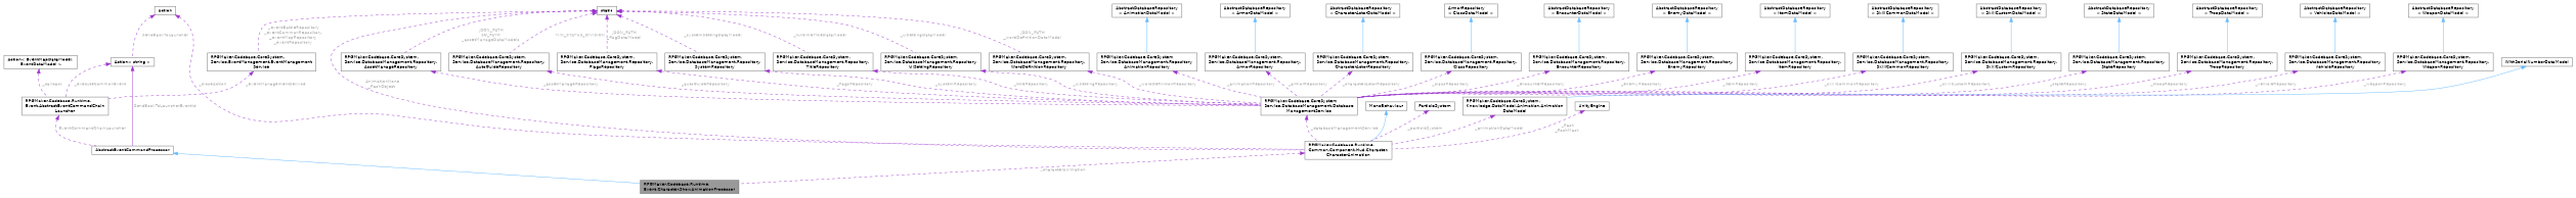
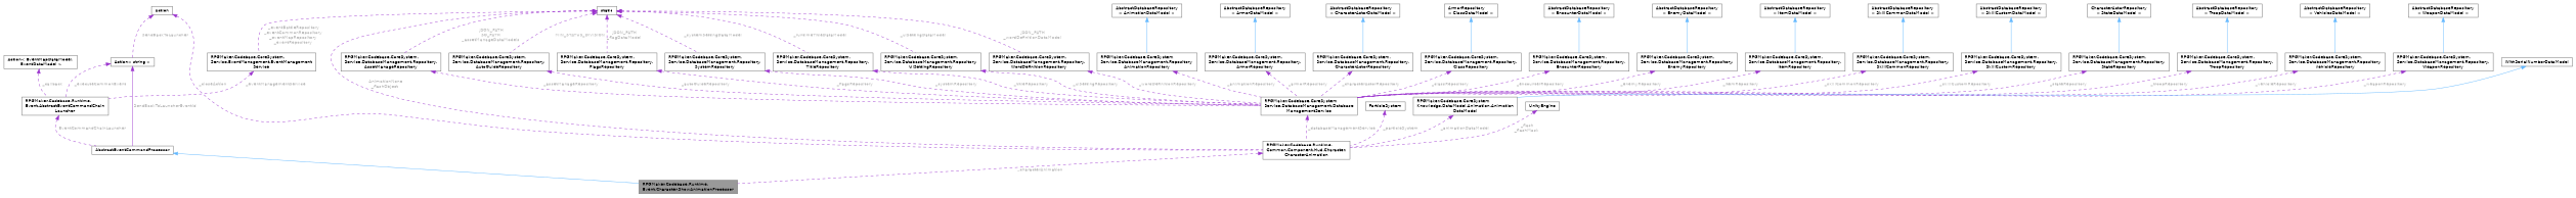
  digraph {
    rankdir=TB
    node [color=gray40 fillcolor=white fontname=Helvetica fontsize=10 shape=box style=filled]
    edge [color=darkorchid3 dir=back fontname=Helvetica fontsize=10 labelfontname=Helvetica labelfontsize=10 style=dashed fontcolor=grey]
    n1 [fillcolor=grey60 fontcolor=black height=0.2 label="RPGMaker.Codebase.Runtime.\lEvent.Character.ShowAnimationProcessor" width=0.4]
    n2 [height=0.2 label=AbstractEventCommandProcessor width=0.4]
    n3 [height=0.2 label="RPGMaker.Codebase.Runtime.\lEvent.AbstractEventCommandChain\lLauncher" width=0.4]
    n4 [height=0.2 label="Action\< EventMapDataModel,\l EventDataModel \>" width=0.4]
    n5 [height=0.2 label="Action\< string \>" width=0.4]
    n6 [height=0.2 label="RPGMaker.Codebase.CoreSystem.\lService.EventManagement.EventManagement\lService" width=0.4]
    n7 [height=0.2 label=static width=0.4]
    n8 [height=0.2 label="RPGMaker.Codebase.Runtime.\lCommon.Component.Hud.Character.\lCharacterAnimation" width=0.4]
    n9 [height=0.2 label="RPGMaker.Codebase.CoreSystem.\lService.DatabaseManagement.Repository.\lAssetManageRepository" width=0.4]
    n10 [height=0.2 label="RPGMaker.Codebase.CoreSystem.\lService.DatabaseManagement.Repository.\lAutoGuideRepository" width=0.4]
    n11 [height=0.2 label="RPGMaker.Codebase.CoreSystem.\lService.DatabaseManagement.Repository.\lFlagsRepository" width=0.4]
    n12 [height=0.2 label="RPGMaker.Codebase.CoreSystem.\lService.DatabaseManagement.Repository.\lSystemRepository" width=0.4]
    n13 [height=0.2 label="RPGMaker.Codebase.CoreSystem.\lService.DatabaseManagement.Repository.\lTitleRepository" width=0.4]
    n14 [height=0.2 label="RPGMaker.Codebase.CoreSystem.\lService.DatabaseManagement.Repository.\lUiSettingRepository" width=0.4]
    n15 [height=0.2 label="RPGMaker.Codebase.CoreSystem.\lService.DatabaseManagement.Repository.\lWordDefinitionRepository" width=0.4]
    n16 [height=0.2 label="RPGMaker.Codebase.CoreSystem.\lService.DatabaseManagement.Database\lManagementService" width=0.4]
    n17 [height=0.2 label=Action width=0.4]
-   n18 [height=0.2 label=MonoBehaviour width=0.4]
    n19 [height=0.2 label="RPGMaker.Codebase.CoreSystem.\lService.DatabaseManagement.Repository.\lAnimationRepository" width=0.4]
    n20 [height=0.2 label="AbstractDatabaseRepository\l\< AnimationDataModel \>" width=0.4]
    n21 [height=0.2 label="RPGMaker.Codebase.CoreSystem.\lService.DatabaseManagement.Repository.\lArmorRepository" width=0.4]
    n22 [height=0.2 label="AbstractDatabaseRepository\l\< ArmorDataModel \>" width=0.4]
    n23 [height=0.2 label="RPGMaker.Codebase.CoreSystem.\lService.DatabaseManagement.Repository.\lCharacterActorRepository" width=0.4]
    n24 [height=0.2 label="AbstractDatabaseRepository\l\< CharacterActorDataModel \>" width=0.4]
    n25 [height=0.2 label="RPGMaker.Codebase.CoreSystem.\lService.DatabaseManagement.Repository.\lClassRepository" width=0.4]
    n26 [height=0.2 label="ArmorRepository\l\< ClassDataModel \>" width=0.4]
    n27 [height=0.2 label="RPGMaker.Codebase.CoreSystem.\lService.DatabaseManagement.Repository.\lEncounterRepository" width=0.4]
    n28 [height=0.2 label="AbstractDatabaseRepository\l\< EncounterDataModel \>" width=0.4]
    n29 [height=0.2 label="RPGMaker.Codebase.CoreSystem.\lService.DatabaseManagement.Repository.\lEnemyRepository" width=0.4]
    n30 [height=0.2 label="AbstractDatabaseRepository\l\< EnemyDataModel \>" width=0.4]
    n31 [height=0.2 label="RPGMaker.Codebase.CoreSystem.\lService.DatabaseManagement.Repository.\lItemRepository" width=0.4]
    n32 [height=0.2 label="AbstractDatabaseRepository\l\< ItemDataModel \>" width=0.4]
    n33 [height=0.2 label="RPGMaker.Codebase.CoreSystem.\lService.DatabaseManagement.Repository.\lSkillCommonRepository" width=0.4]
    n34 [height=0.2 label="AbstractDatabaseRepository\l\< SkillCommonDataModel \>" width=0.4]
    n35 [height=0.2 label="RPGMaker.Codebase.CoreSystem.\lService.DatabaseManagement.Repository.\lSkillCustomRepository" width=0.4]
    n36 [height=0.2 label="AbstractDatabaseRepository\l\< SkillCustomDataModel \>" width=0.4]
    n37 [height=0.2 label="RPGMaker.Codebase.CoreSystem.\lService.DatabaseManagement.Repository.\lStateRepository" width=0.4]
-   n38 [height=0.2 label="AbstractDatabaseRepository\l\< StateDataModel \>" width=0.4]
+   n38 [height=0.2 label="CharacterActorRepository\l\< StateDataModel \>" width=0.4]
    n39 [height=0.2 label="RPGMaker.Codebase.CoreSystem.\lService.DatabaseManagement.Repository.\lTroopRepository" width=0.4]
    n40 [height=0.2 label="AbstractDatabaseRepository\l\< TroopDataModel \>" width=0.4]
    n41 [height=0.2 label="RPGMaker.Codebase.CoreSystem.\lService.DatabaseManagement.Repository.\lVehicleRepository" width=0.4]
    n42 [height=0.2 label="AbstractDatabaseRepository\l\< VehiclesDataModel \>" width=0.4]
    n43 [height=0.2 label="RPGMaker.Codebase.CoreSystem.\lService.DatabaseManagement.Repository.\lWeaponRepository" width=0.4]
    n44 [height=0.2 label="AbstractDatabaseRepository\l\< WeaponDataModel \>" width=0.4]
    n45 [height=0.2 label=ParticleSystem width=0.4]
    n46 [height=0.2 label="RPGMaker.Codebase.CoreSystem.\lKnowledge.DataModel.Animation.Animation\lDataModel" width=0.4]
    n47 [height=0.2 label=WithSerialNumberDataModel width=0.4]
    n48 [height=0.2 label=UnityEngine width=0.4]
    n2 -> n1 [color=steelblue1 style=solid fontcolor=""]
    n3 -> n2 [label=" EventCommandChainLauncher"]
    n4 -> n3 [label=" _callback"]
    n5 -> n2 [label=" SendBackToLauncherEventId" style=solid]
    n5 -> n3 [label=" _executeCommonEvent"]
    n6 -> n3 [label=" _eventManagementService"]
    n7 -> n6 [label=" _eventBattleRepository\n_eventCommonRepository\n_eventMapRepository\n_eventRepository"]
    n7 -> n8 [label=" AnimationNone\n_flashObject"]
    n7 -> n9 [label=" JSON_PATH\nSO_PATH\n_assetManageDataModels"]
    n7 -> n10 [label=" MIN_STATUS_DIVISION"]
    n7 -> n11 [label=" JSON_PATH\n_flagDataModel"]
    n7 -> n12 [label=" _systemSettingDataModel"]
    n7 -> n13 [label=" _runtimeTitleDataModel"]
    n7 -> n14 [label=" _uiSettingDataModel"]
    n7 -> n15 [label=" JSON_PATH\n_wordDefinitionDataModel"]
    n8 -> n1 [label=" _characterAnimation"]
    n9 -> n16 [label=" _assetManageRepository"]
    n10 -> n16 [label=" _autoGuideRepository"]
    n11 -> n16 [label=" _flagsRepository"]
    n12 -> n16 [label=" _systemRepository"]
    n13 -> n16 [label=" _titleRepository"]
    n14 -> n16 [label=" _uiSettingRepository"]
    n15 -> n16 [label=" _wordDefinitionRepository"]
    n16 -> n8 [label=" _databaseManagementService"]
    n17 -> n5 [label=" SendBackToLauncher"]
    n17 -> n8 [label=" _closeAction"]
-   n18 -> n8 [color=steelblue1 style=solid fontcolor=""]
    n19 -> n16 [label=" _animationRepository"]
    n20 -> n19 [color=steelblue1 style=solid fontcolor=""]
    n21 -> n16 [label=" _armorRepository"]
    n22 -> n21 [color=steelblue1 style=solid fontcolor=""]
    n23 -> n16 [label=" _characterActorRepository"]
    n24 -> n23 [color=steelblue1 style=solid fontcolor=""]
    n25 -> n16 [label=" _classRepository"]
    n26 -> n25 [color=steelblue1 style=solid fontcolor=""]
    n27 -> n16 [label=" _encounterRepository"]
    n28 -> n27 [color=steelblue1 style=solid fontcolor=""]
    n29 -> n16 [label=" _enemyRepository"]
    n30 -> n29 [color=steelblue1 style=solid fontcolor=""]
    n31 -> n16 [label=" _itemRepository"]
    n32 -> n31 [color=steelblue1 style=solid fontcolor=""]
    n33 -> n16 [label=" _skillCommonRepository"]
    n34 -> n33 [color=steelblue1 style=solid fontcolor=""]
    n35 -> n16 [label=" _skillCustomRepository"]
    n36 -> n35 [color=steelblue1 style=solid fontcolor=""]
    n37 -> n16 [label=" _stateRepository"]
    n38 -> n37 [color=steelblue1 style=solid fontcolor=""]
    n39 -> n16 [label=" _troopRepository"]
    n40 -> n39 [color=steelblue1 style=solid fontcolor=""]
    n41 -> n16 [label=" _vehicleRepository"]
    n42 -> n41 [color=steelblue1 style=solid fontcolor=""]
    n43 -> n16 [label=" _weaponRepository"]
    n44 -> n43 [color=steelblue1 style=solid fontcolor=""]
    n45 -> n8 [label=" _particleSystem"]
    n46 -> n8 [label=" _animationDataModel"]
    n47 -> n46 [color=steelblue1 style=solid fontcolor=""]
    n48 -> n8 [label=" _flash\n_flashMask"]
  }
